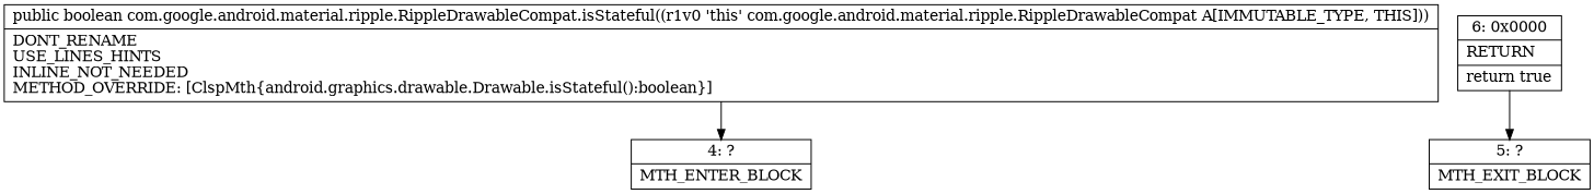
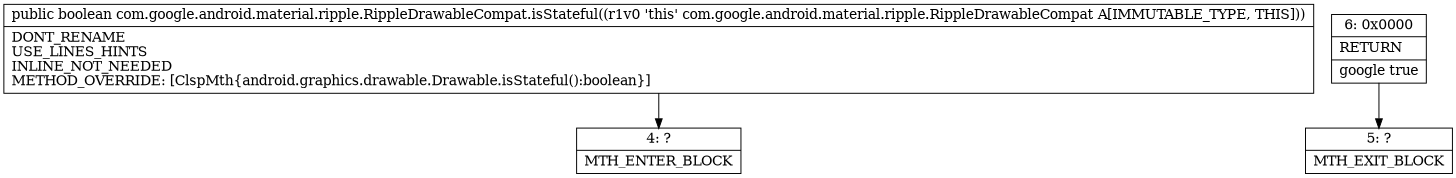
  digraph {
    node [shape=record]
    n1 [label="{4\:\ ?|MTH_ENTER_BLOCK\l}"]
-   n2 [label="{6\:\ 0x0000|RETURN\l|return true\l}"]
+   n2 [label="{6\:\ 0x0000|RETURN\l|google true\l}"]
    n3 [label="{5\:\ ?|MTH_EXIT_BLOCK\l}"]
    n4 [label="{public boolean com.google.android.material.ripple.RippleDrawableCompat.isStateful((r1v0 'this' com.google.android.material.ripple.RippleDrawableCompat A[IMMUTABLE_TYPE, THIS]))  | DONT_RENAME\lUSE_LINES_HINTS\lINLINE_NOT_NEEDED\lMETHOD_OVERRIDE: [ClspMth\{android.graphics.drawable.Drawable.isStateful():boolean\}]\l}"]
    n2 -> n3
    n4 -> n1
  }
